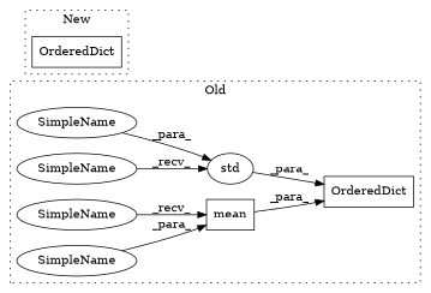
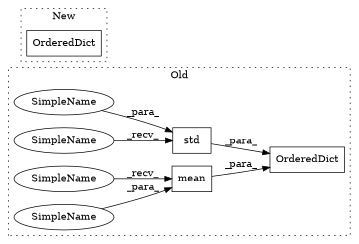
  digraph {
    rankdir=LR
    node [a=32 l="12,1" shape=box]
    n1 [l="5,1" label=mean s="12306,12324"]
-   n2 [l="4,1" label=std s="12487,12504" shape=ellipse]
+   n2 [l="4,1" label=std s="12487,12504"]
    n3 [label=OrderedDict s="12108,12507"]
    n4 [a=42 l=13 label=SimpleName s=12491 shape=ellipse]
    n5 [a=42 l=13 label=SimpleName s=12311 shape=ellipse]
    n6 [a=42 l=5 label=SimpleName s=12481 shape=ellipse]
    n7 [a=42 l=5 label=SimpleName s=12300 shape=ellipse]
    n8 [label=OrderedDict s="12272,12928"]
    subgraph cluster_1 {
      label=Old
      style=dotted
      n1
      n2
      n3
      n4
      n5
      n6
      n7
    }
    subgraph cluster_2 {
      label=New
      style=dotted
      n8
    }
    n1 -> n3 [label=_para_]
    n2 -> n3 [label=_para_]
    n4 -> n2 [label=_para_]
    n5 -> n1 [label=_para_]
    n6 -> n2 [label=_recv_]
    n7 -> n1 [label=_recv_]
  }
